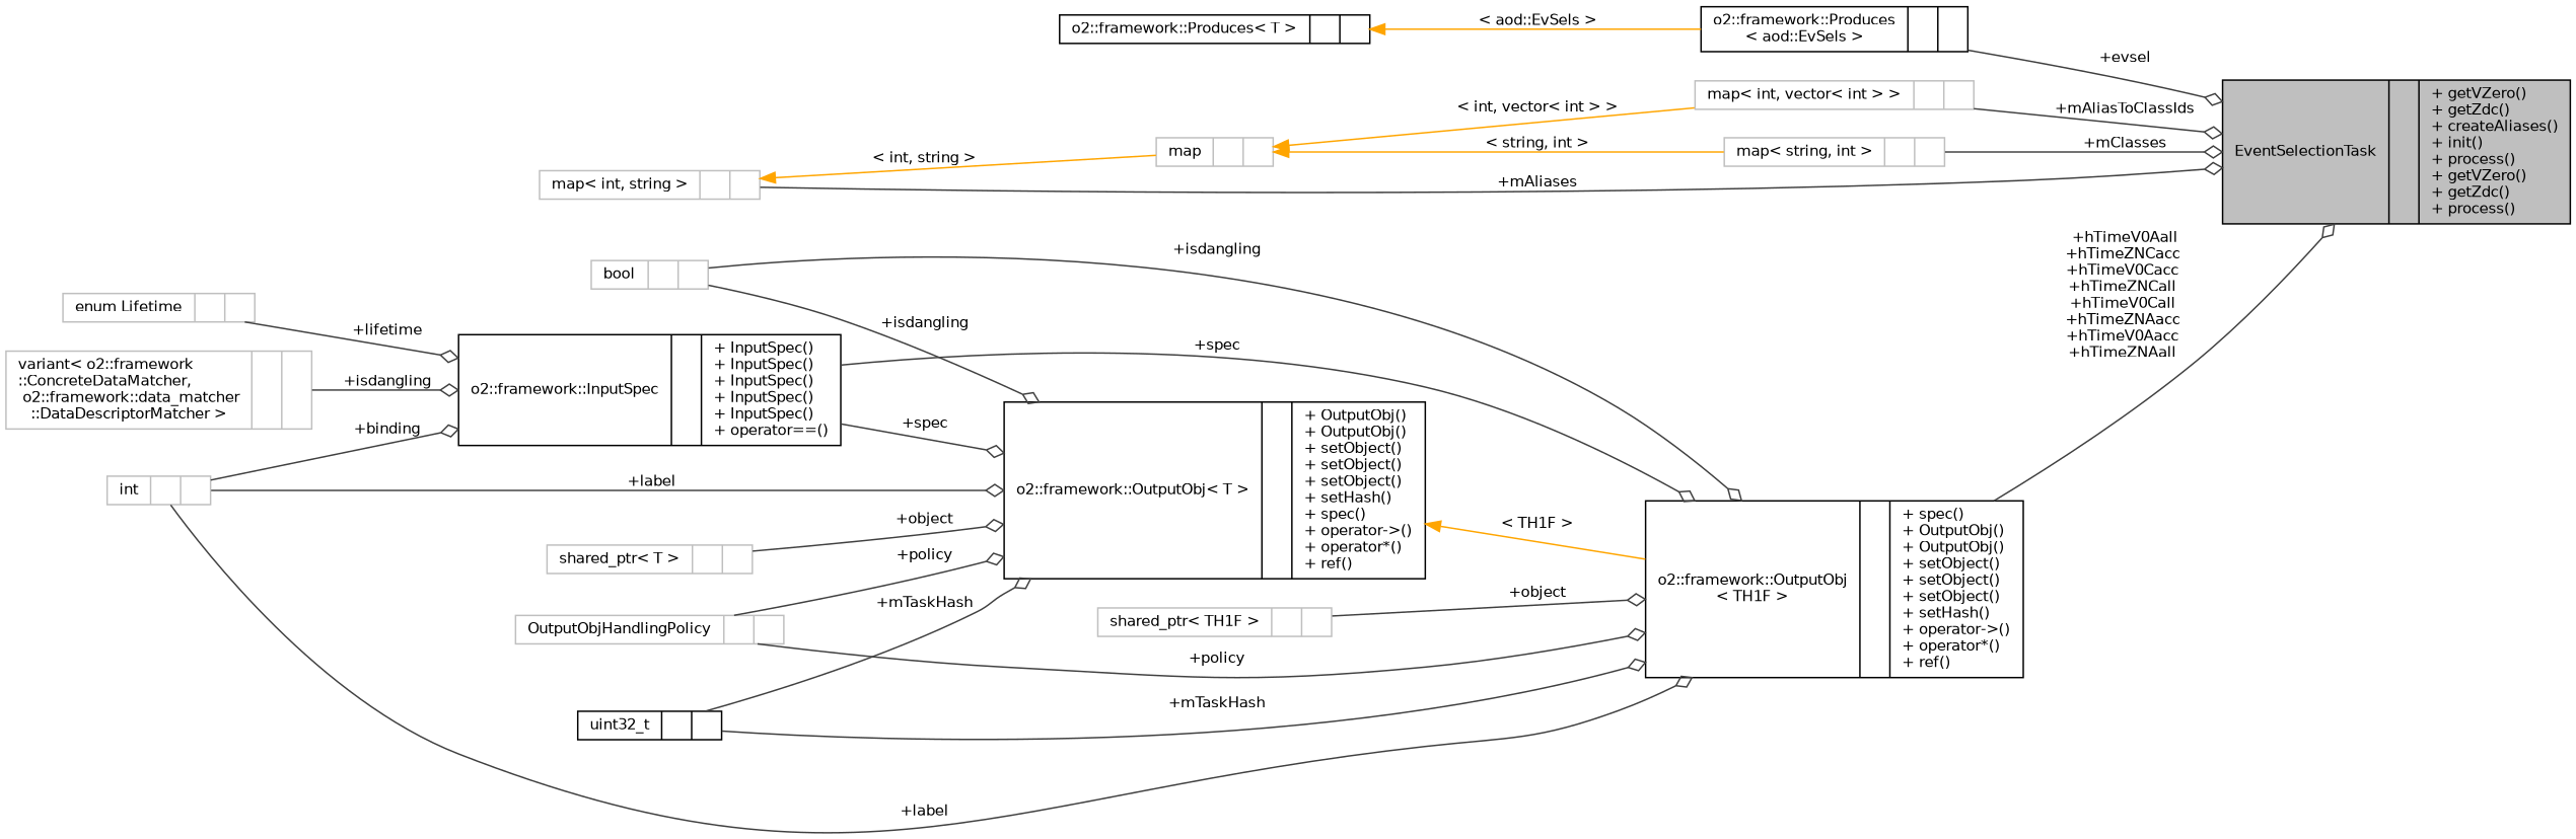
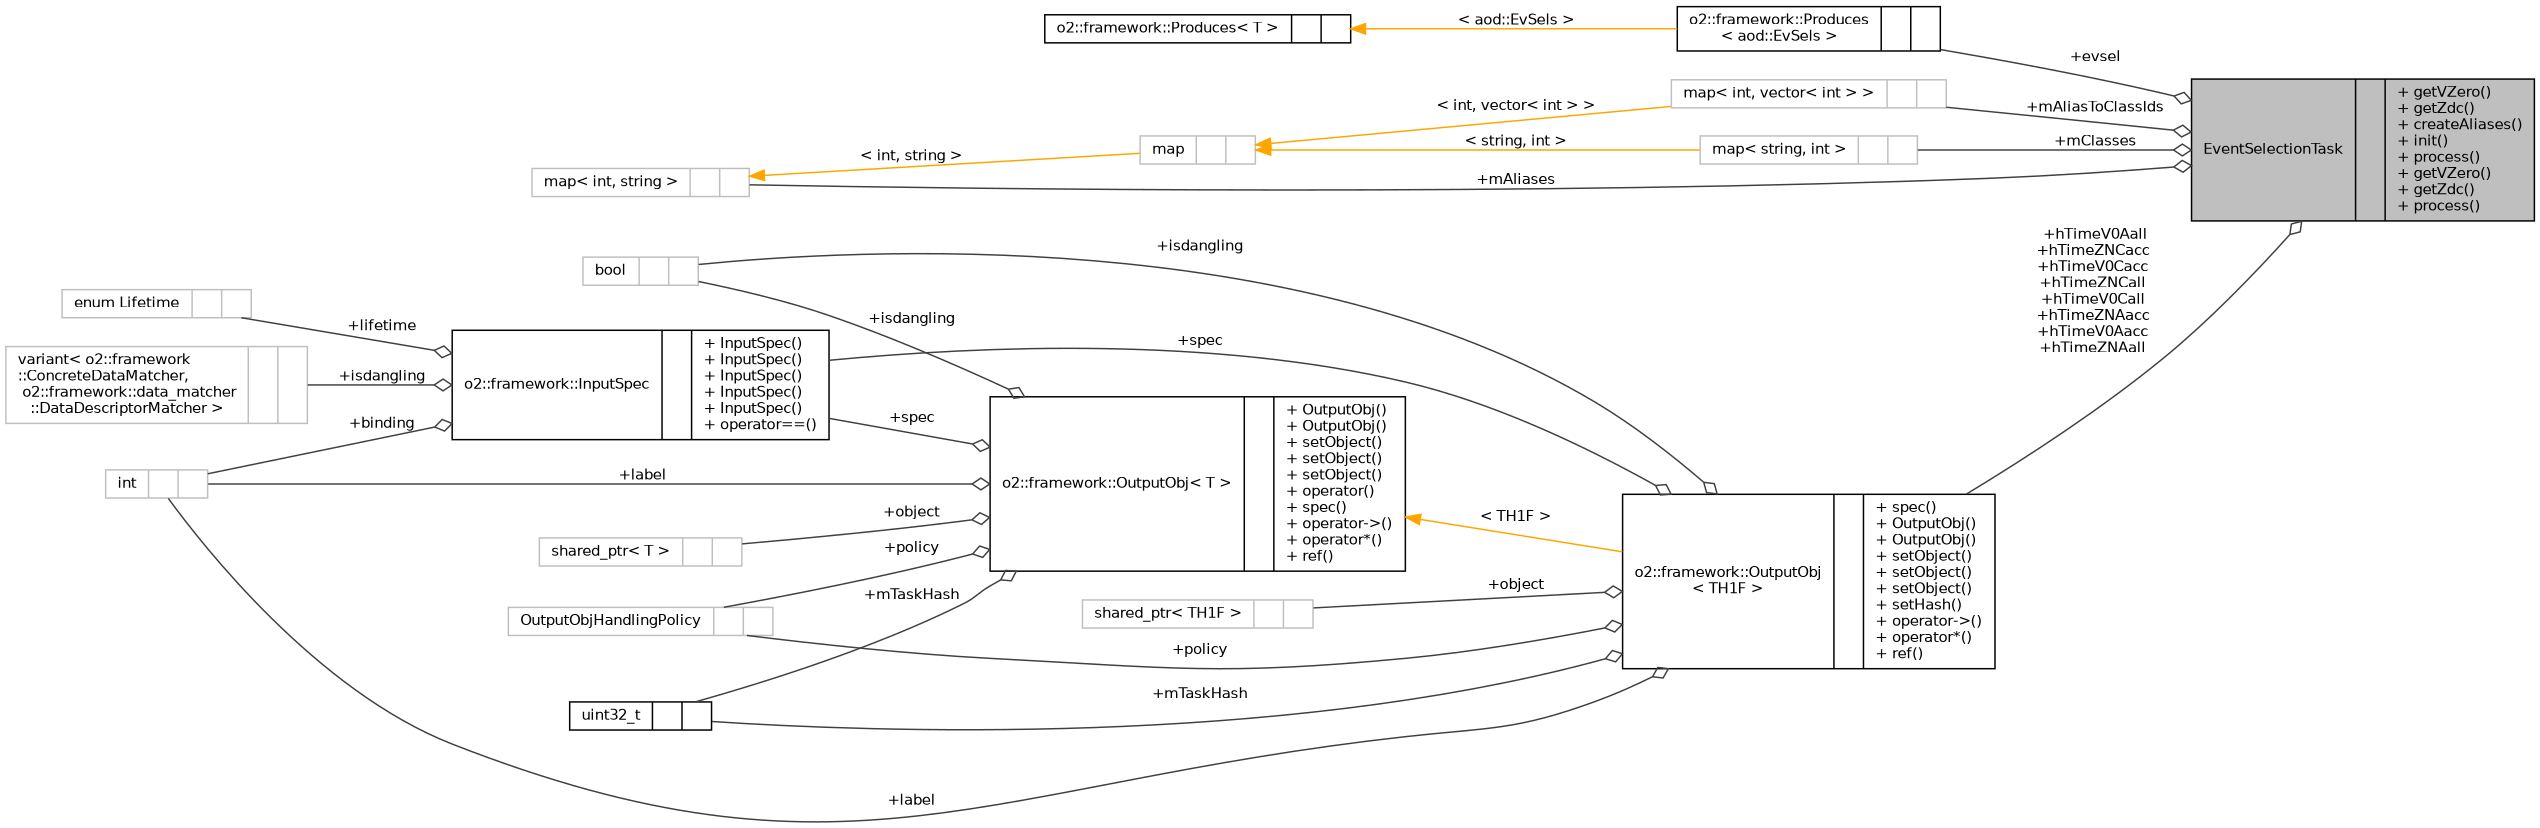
  digraph {
    rankdir=LR
    node [color=grey75 fontname=Helvetica fontsize=10 shape=record]
    edge [arrowhead=odiamond color=grey25 fontname=Helvetica fontsize=10 labelfontname=Helvetica labelfontsize=10 style=solid]
    n1 [color=black fillcolor=grey75 fontcolor=black height=0.2 label="{EventSelectionTask\n||+ getVZero()\l+ getZdc()\l+ createAliases()\l+ init()\l+ process()\l+ getVZero()\l+ getZdc()\l+ process()\l}" style=filled width=0.4]
    n2 [color=black height=0.2 label="{o2::framework::Produces\l\< aod::EvSels \>\n||}" width=0.4]
    n3 [color=black height=0.2 label="{o2::framework::Produces\< T \>\n||}" width=0.4]
    n4 [height=0.2 label="{map\< string, int \>\n||}" width=0.4]
    n5 [height=0.2 label="{map\n||}" width=0.4]
    n6 [height=0.2 label="{map\< int, vector\< int \> \>\n||}" width=0.4]
    n7 [height=0.2 label="{map\< int, string \>\n||}" width=0.4]
    n8 [color=black height=0.2 label="{o2::framework::OutputObj\l\< TH1F \>\n||+ spec()\l+ OutputObj()\l+ OutputObj()\l+ setObject()\l+ setObject()\l+ setObject()\l+ setHash()\l+ operator-\>()\l+ operator*()\l+ ref()\l}" width=0.4]
    n9 [height=0.2 label="{OutputObjHandlingPolicy\n||}" width=0.4]
-   n10 [color=black height=0.2 label="{o2::framework::OutputObj\< T \>\n||+ OutputObj()\l+ OutputObj()\l+ setObject()\l+ setObject()\l+ setObject()\l+ setHash()\l+ spec()\l+ operator-\>()\l+ operator*()\l+ ref()\l}" width=0.4]
+   n10 [color=black height=0.2 label="{o2::framework::OutputObj\< T \>\n||+ OutputObj()\l+ OutputObj()\l+ setObject()\l+ setObject()\l+ setObject()\l+ operator()\l+ spec()\l+ operator-\>()\l+ operator*()\l+ ref()\l}" width=0.4]
    n11 [color=black height=0.2 label="{uint32_t\n||}" width=0.4]
    n12 [height=0.2 label="{int\n||}" width=0.4]
    n13 [color=black height=0.2 label="{o2::framework::InputSpec\n||+ InputSpec()\l+ InputSpec()\l+ InputSpec()\l+ InputSpec()\l+ InputSpec()\l+ operator==()\l}" width=0.4]
    n14 [height=0.2 label="{bool\n||}" width=0.4]
    n15 [height=0.2 label="{enum Lifetime\n||}" width=0.4]
    n16 [height=0.2 label="{variant\< o2::framework\l::ConcreteDataMatcher,\l o2::framework::data_matcher\l::DataDescriptorMatcher \>\n||}" width=0.4]
    n17 [height=0.2 label="{shared_ptr\< TH1F \>\n||}" width=0.4]
    n18 [height=0.2 label="{shared_ptr\< T \>\n||}" width=0.4]
    n2 -> n1 [label=" +evsel"]
    n3 -> n2 [color=orange dir=back label=" \< aod::EvSels \>" arrowhead=""]
    n4 -> n1 [label=" +mClasses"]
    n5 -> n4 [color=orange dir=back label=" \< string, int \>" arrowhead=""]
    n5 -> n6 [color=orange dir=back label=" \< int, vector\< int \> \>" arrowhead=""]
    n6 -> n1 [label=" +mAliasToClassIds"]
    n7 -> n1 [label=" +mAliases"]
    n7 -> n5 [color=orange dir=back label=" \< int, string \>" arrowhead=""]
    n8 -> n1 [label=" +hTimeV0Aall\n+hTimeZNCacc\n+hTimeV0Cacc\n+hTimeZNCall\n+hTimeV0Call\n+hTimeZNAacc\n+hTimeV0Aacc\n+hTimeZNAall"]
    n9 -> n8 [label=" +policy"]
    n9 -> n10 [label=" +policy"]
    n10 -> n8 [color=orange dir=back label=" \< TH1F \>" arrowhead=""]
    n11 -> n8 [label=" +mTaskHash"]
    n11 -> n10 [label=" +mTaskHash"]
    n12 -> n8 [label=" +label"]
    n12 -> n10 [label=" +label"]
    n12 -> n13 [label=" +binding"]
    n13 -> n8 [label=" +spec"]
    n13 -> n10 [label=" +spec"]
    n14 -> n8 [label=" +isdangling"]
    n14 -> n10 [label=" +isdangling"]
    n15 -> n13 [label=" +lifetime"]
    n16 -> n13 [label=" +isdangling"]
    n17 -> n8 [label=" +object"]
    n18 -> n10 [label=" +object"]
  }
